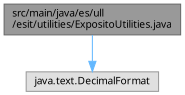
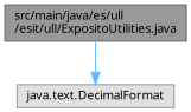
  digraph {
    fontname="Noto Sans"
    node [fontname="Noto Sans" fontsize=10 shape=box style=filled]
-   n1 [color=gray40 fillcolor=grey60 fontcolor=black height=0.2 label="src/main/java/es/ull\l/esit/utilities/ExpositoUtilities.java" width=0.4]
+   n1 [color=gray40 fillcolor=grey60 fontcolor=black height=0.2 label="src/main/java/es/ull\l/esit/ull/ExpositoUtilities.java" width=0.4]
    n2 [color=grey60 fillcolor="#E0E0E0" height=0.2 label="java.text.DecimalFormat" width=0.4]
    n1 -> n2 [color=steelblue1 fontname="Noto Sans" fontsize=10 labelfontname=Helvetica labelfontsize=10 style=solid]
  }
